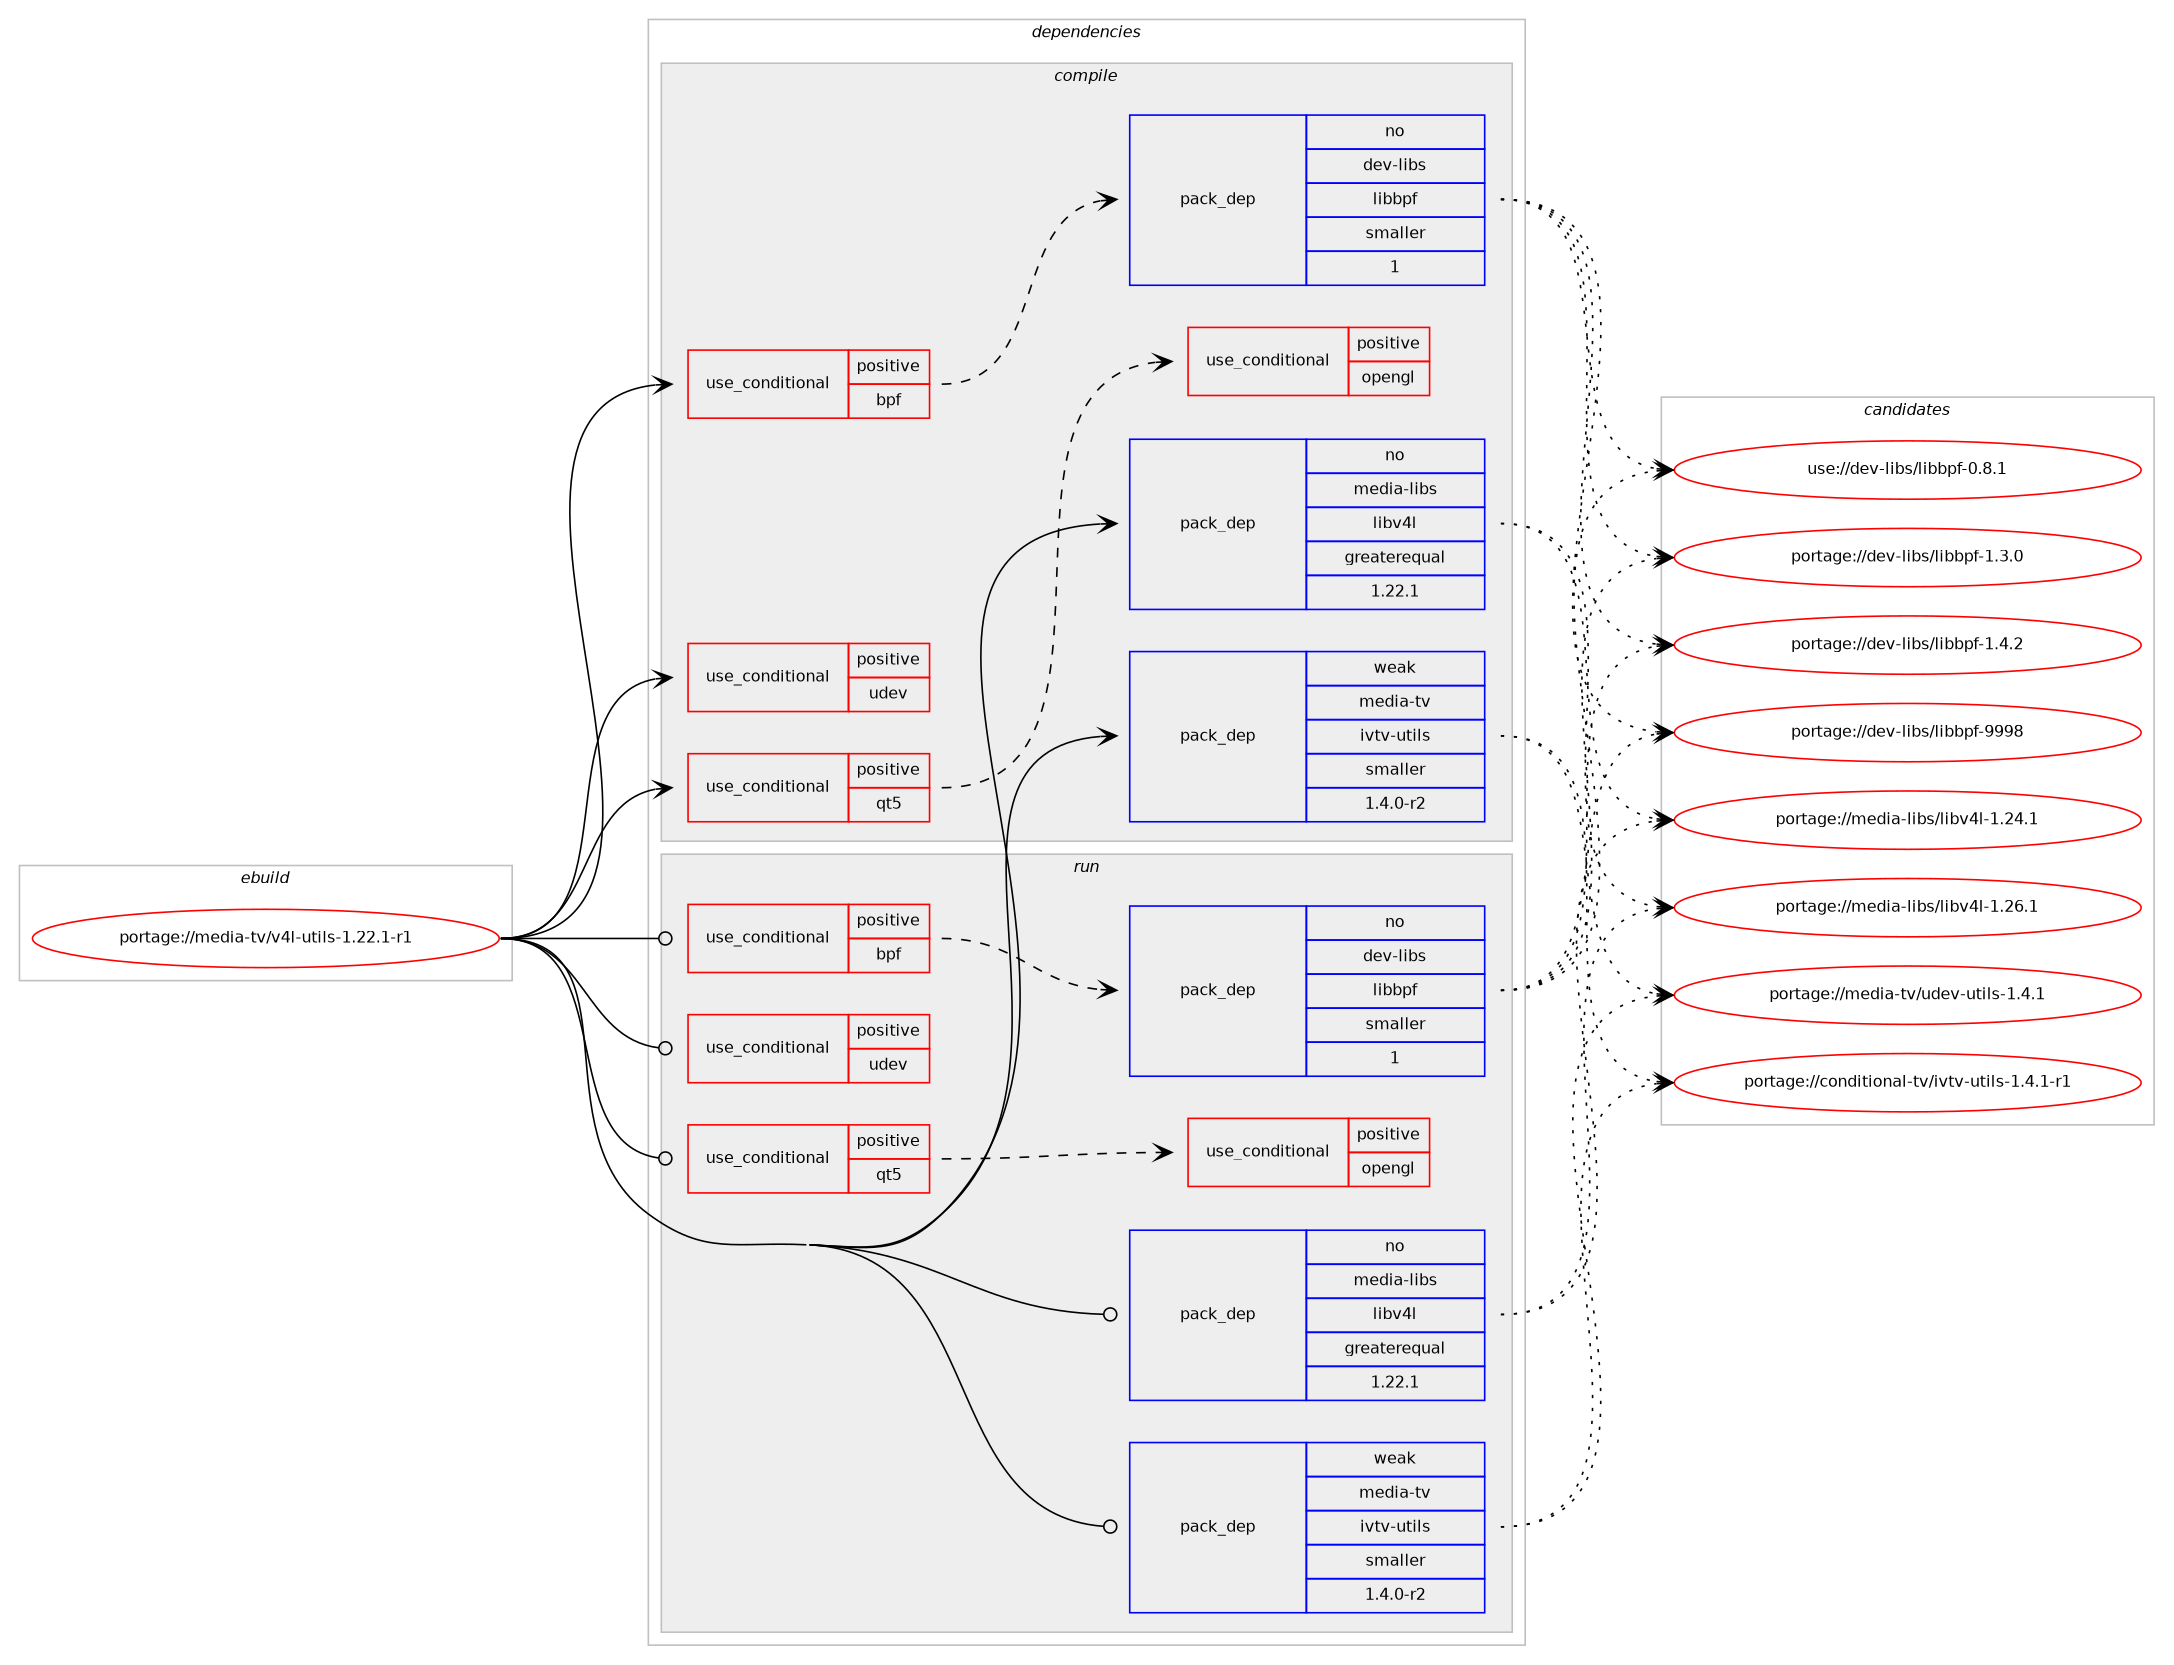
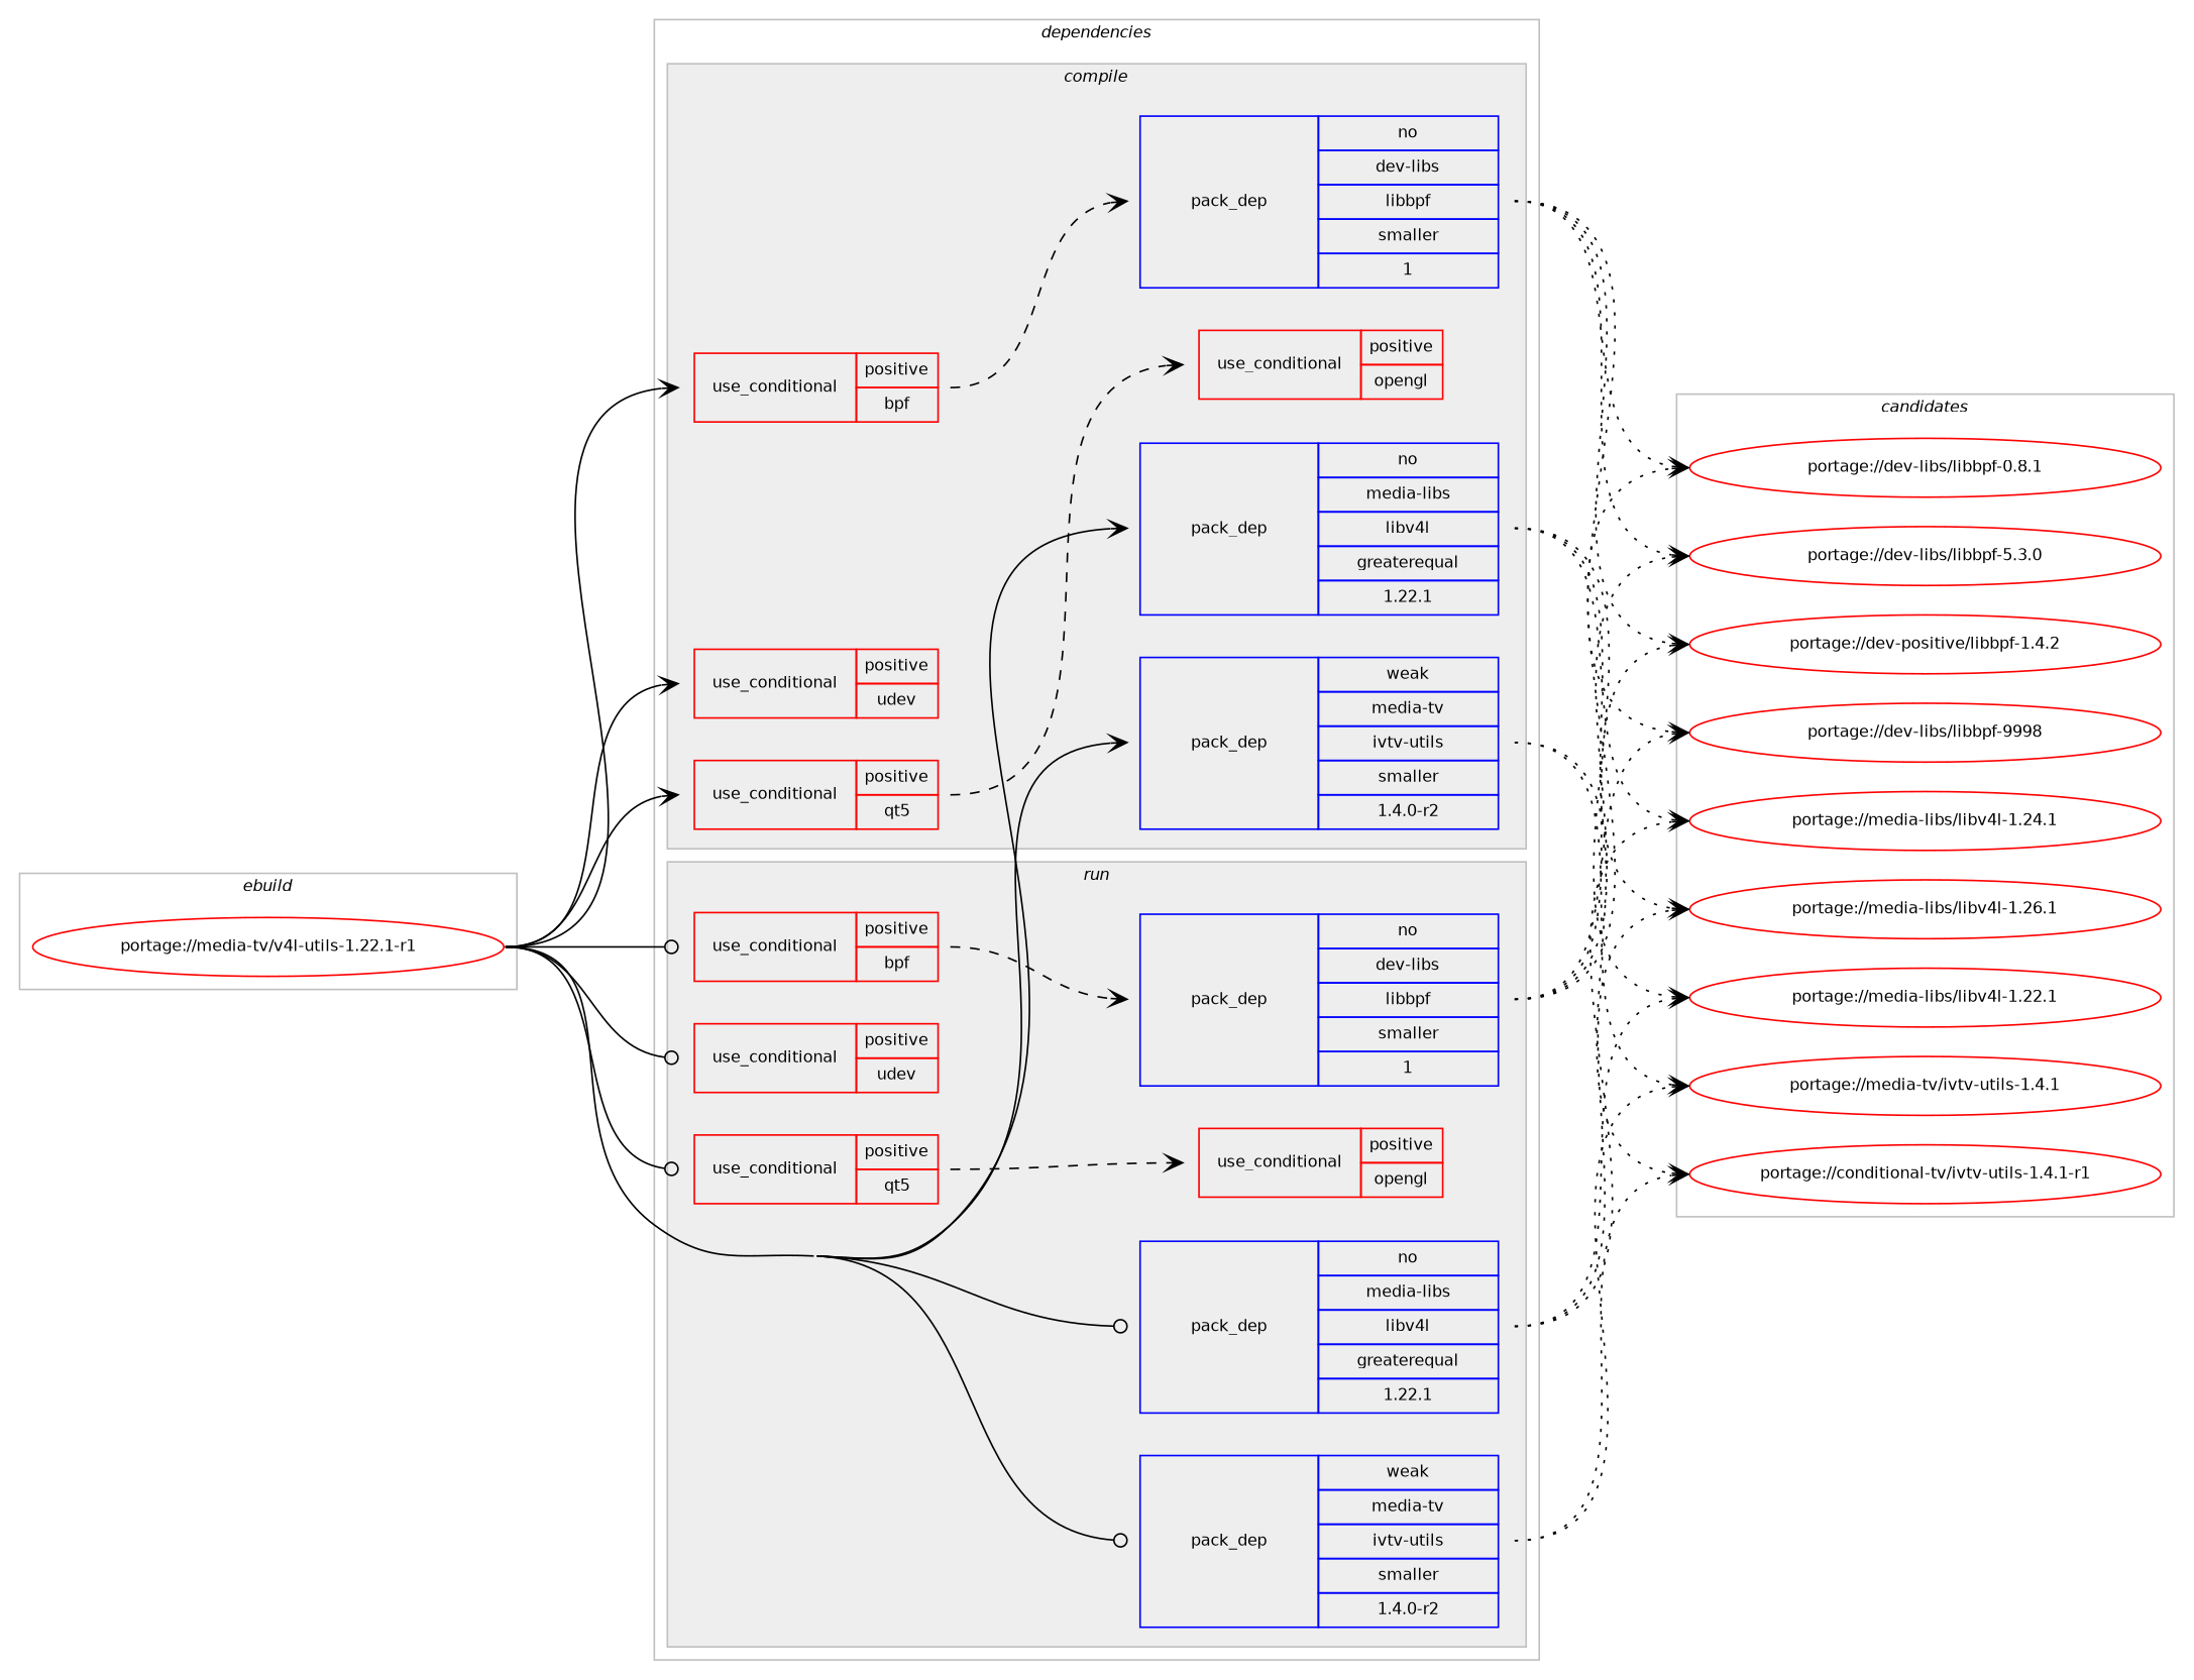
  digraph {
    compound=true
    concentrate=true
    fontname=Helvetica
    fontsize=10
    newrank=true
    rankdir=LR
    ranksep=1.5
    node [color=red fontname=Helvetica fontsize=10 shape=none]
    edge [arrowhead=vee headport=w style=dotted tailport=e weight=100]
    n1 [label="portage://media-tv/v4l-utils-1.22.1-r1" width=4 shape=""]
    n2 [color=blue label=<<TABLE BORDER="0" CELLBORDER="1" CELLSPACING="0" CELLPADDING="4" WIDTH="220"><TR><TD ROWSPAN="6" CELLPADDING="30">pack_dep</TD></TR><TR><TD WIDTH="110">no</TD></TR><TR><TD>dev-libs</TD></TR><TR><TD>libbpf</TD></TR><TR><TD>smaller</TD></TR><TR><TD>1</TD></TR></TABLE>>]
    n3 [label=<<TABLE BORDER="0" CELLBORDER="1" CELLSPACING="0" CELLPADDING="4"><TR><TD ROWSPAN="3" CELLPADDING="10">use_conditional</TD></TR><TR><TD>positive</TD></TR><TR><TD>bpf</TD></TR></TABLE>>]
    n4 [label=<<TABLE BORDER="0" CELLBORDER="1" CELLSPACING="0" CELLPADDING="4"><TR><TD ROWSPAN="3" CELLPADDING="10">use_conditional</TD></TR><TR><TD>positive</TD></TR><TR><TD>opengl</TD></TR></TABLE>>]
    n5 [label=<<TABLE BORDER="0" CELLBORDER="1" CELLSPACING="0" CELLPADDING="4"><TR><TD ROWSPAN="3" CELLPADDING="10">use_conditional</TD></TR><TR><TD>positive</TD></TR><TR><TD>qt5</TD></TR></TABLE>>]
    n6 [label=<<TABLE BORDER="0" CELLBORDER="1" CELLSPACING="0" CELLPADDING="4"><TR><TD ROWSPAN="3" CELLPADDING="10">use_conditional</TD></TR><TR><TD>positive</TD></TR><TR><TD>udev</TD></TR></TABLE>>]
    n7 [color=blue label=<<TABLE BORDER="0" CELLBORDER="1" CELLSPACING="0" CELLPADDING="4" WIDTH="220"><TR><TD ROWSPAN="6" CELLPADDING="30">pack_dep</TD></TR><TR><TD WIDTH="110">no</TD></TR><TR><TD>media-libs</TD></TR><TR><TD>libv4l</TD></TR><TR><TD>greaterequal</TD></TR><TR><TD>1.22.1</TD></TR></TABLE>>]
    n8 [color=blue label=<<TABLE BORDER="0" CELLBORDER="1" CELLSPACING="0" CELLPADDING="4" WIDTH="220"><TR><TD ROWSPAN="6" CELLPADDING="30">pack_dep</TD></TR><TR><TD WIDTH="110">weak</TD></TR><TR><TD>media-tv</TD></TR><TR><TD>ivtv-utils</TD></TR><TR><TD>smaller</TD></TR><TR><TD>1.4.0-r2</TD></TR></TABLE>>]
    n9 [color=blue label=<<TABLE BORDER="0" CELLBORDER="1" CELLSPACING="0" CELLPADDING="4" WIDTH="220"><TR><TD ROWSPAN="6" CELLPADDING="30">pack_dep</TD></TR><TR><TD WIDTH="110">no</TD></TR><TR><TD>dev-libs</TD></TR><TR><TD>libbpf</TD></TR><TR><TD>smaller</TD></TR><TR><TD>1</TD></TR></TABLE>>]
    n10 [label=<<TABLE BORDER="0" CELLBORDER="1" CELLSPACING="0" CELLPADDING="4"><TR><TD ROWSPAN="3" CELLPADDING="10">use_conditional</TD></TR><TR><TD>positive</TD></TR><TR><TD>bpf</TD></TR></TABLE>>]
    n11 [label=<<TABLE BORDER="0" CELLBORDER="1" CELLSPACING="0" CELLPADDING="4"><TR><TD ROWSPAN="3" CELLPADDING="10">use_conditional</TD></TR><TR><TD>positive</TD></TR><TR><TD>opengl</TD></TR></TABLE>>]
    n12 [label=<<TABLE BORDER="0" CELLBORDER="1" CELLSPACING="0" CELLPADDING="4"><TR><TD ROWSPAN="3" CELLPADDING="10">use_conditional</TD></TR><TR><TD>positive</TD></TR><TR><TD>qt5</TD></TR></TABLE>>]
    n13 [label=<<TABLE BORDER="0" CELLBORDER="1" CELLSPACING="0" CELLPADDING="4"><TR><TD ROWSPAN="3" CELLPADDING="10">use_conditional</TD></TR><TR><TD>positive</TD></TR><TR><TD>udev</TD></TR></TABLE>>]
    n14 [color=blue label=<<TABLE BORDER="0" CELLBORDER="1" CELLSPACING="0" CELLPADDING="4" WIDTH="220"><TR><TD ROWSPAN="6" CELLPADDING="30">pack_dep</TD></TR><TR><TD WIDTH="110">no</TD></TR><TR><TD>media-libs</TD></TR><TR><TD>libv4l</TD></TR><TR><TD>greaterequal</TD></TR><TR><TD>1.22.1</TD></TR></TABLE>>]
    n15 [color=blue label=<<TABLE BORDER="0" CELLBORDER="1" CELLSPACING="0" CELLPADDING="4" WIDTH="220"><TR><TD ROWSPAN="6" CELLPADDING="30">pack_dep</TD></TR><TR><TD WIDTH="110">weak</TD></TR><TR><TD>media-tv</TD></TR><TR><TD>ivtv-utils</TD></TR><TR><TD>smaller</TD></TR><TR><TD>1.4.0-r2</TD></TR></TABLE>>]
-   n16 [label="use://dev-libs/libbpf-0.8.1" width=4 shape=""]
-   n17 [label="portage://dev-libs/libbpf-1.3.0" width=4 shape=""]
-   n18 [label="portage://dev-libs/libbpf-1.4.2" width=4 shape=""]
+   n16 [label="portage://dev-libs/libbpf-0.8.1" width=4 shape=""]
+   n17 [label="portage://dev-libs/libbpf-5.3.0" width=4 shape=""]
+   n18 [label="portage://dev-positive/libbpf-1.4.2" width=4 shape=""]
    n19 [label="portage://dev-libs/libbpf-9998" width=4 shape=""]
+   n20 [label="portage://media-libs/libv4l-1.22.1" width=4 shape=""]
    n21 [label="portage://media-libs/libv4l-1.24.1" width=4 shape=""]
    n22 [label="portage://media-libs/libv4l-1.26.1" width=4 shape=""]
-   n23 [label="portage://media-tv/udev-utils-1.4.1" width=4 shape=""]
+   n23 [label="portage://media-tv/ivtv-utils-1.4.1" width=4 shape=""]
    n24 [label="portage://conditional-tv/ivtv-utils-1.4.1-r1" width=4 shape=""]
    subgraph cluster_1 {
      color=gray
      label=<<i>ebuild</i>>
      rank=same
      n1
    }
    subgraph cluster_2 {
      color=gray
      label=<<i>dependencies</i>>
      subgraph cluster_3 {
        color=gray
        fillcolor="#eeeeee"
        label=<<i>compile</i>>
        style=filled
        subgraph sub_4 {
          color=gray
          fillcolor="#eeeeee"
          label=<<i>compile</i>>
          style=filled
          n3
          subgraph sub_5 {
            color=gray
            fillcolor="#eeeeee"
            label=<<i>compile</i>>
            style=filled
            n2
          }
        }
        subgraph sub_6 {
          color=gray
          fillcolor="#eeeeee"
          label=<<i>compile</i>>
          style=filled
          n5
          subgraph sub_7 {
            color=gray
            fillcolor="#eeeeee"
            label=<<i>compile</i>>
            style=filled
            n4
          }
        }
        subgraph sub_8 {
          color=gray
          fillcolor="#eeeeee"
          label=<<i>compile</i>>
          style=filled
          n6
        }
        subgraph sub_9 {
          color=gray
          fillcolor="#eeeeee"
          label=<<i>compile</i>>
          style=filled
          n7
        }
        subgraph sub_10 {
          color=gray
          fillcolor="#eeeeee"
          label=<<i>compile</i>>
          style=filled
          n8
        }
      }
      subgraph cluster_11 {
        color=gray
        fillcolor="#eeeeee"
        label=<<i>compile and run</i>>
        style=filled
      }
      subgraph cluster_12 {
        color=gray
        fillcolor="#eeeeee"
        label=<<i>run</i>>
        style=filled
        subgraph sub_13 {
          color=gray
          fillcolor="#eeeeee"
          label=<<i>run</i>>
          style=filled
          n10
          subgraph sub_14 {
            color=gray
            fillcolor="#eeeeee"
            label=<<i>run</i>>
            style=filled
            n9
          }
        }
        subgraph sub_15 {
          color=gray
          fillcolor="#eeeeee"
          label=<<i>run</i>>
          style=filled
          n12
          subgraph sub_16 {
            color=gray
            fillcolor="#eeeeee"
            label=<<i>run</i>>
            style=filled
            n11
          }
        }
        subgraph sub_17 {
          color=gray
          fillcolor="#eeeeee"
          label=<<i>run</i>>
          style=filled
          n13
        }
        subgraph sub_18 {
          color=gray
          fillcolor="#eeeeee"
          label=<<i>run</i>>
          style=filled
          n14
        }
        subgraph sub_19 {
          color=gray
          fillcolor="#eeeeee"
          label=<<i>run</i>>
          style=filled
          n15
        }
      }
    }
    subgraph cluster_20 {
      color=gray
      label=<<i>candidates</i>>
      rank=same
      subgraph sub_21 {
        color=black
        label=<<i>candidates</i>>
        nodesep=1
        rank=same
        n16
        n17
        n18
        n19
      }
      subgraph sub_22 {
        color=black
        label=<<i>candidates</i>>
        nodesep=1
        rank=same
+       n20
        n21
        n22
      }
      subgraph sub_23 {
        color=black
        label=<<i>candidates</i>>
        nodesep=1
        rank=same
        n23
        n24
      }
      subgraph sub_24 {
        color=black
        label=<<i>candidates</i>>
        nodesep=1
        rank=same
        n16
        n17
        n18
        n19
      }
      subgraph sub_25 {
        color=black
        label=<<i>candidates</i>>
        nodesep=1
        rank=same
+       n20
        n21
        n22
      }
      subgraph sub_26 {
        color=black
        label=<<i>candidates</i>>
        nodesep=1
        rank=same
        n23
        n24
      }
    }
    n1 -> n3 [style=solid weight=20]
    n1 -> n5 [style=solid weight=20]
    n1 -> n6 [style=solid weight=20]
    n1 -> n7 [style=solid weight=20]
    n1 -> n8 [style=solid weight=20]
    n1 -> n10 [arrowhead=odot style=solid weight=20]
    n1 -> n12 [arrowhead=odot style=solid weight=20]
    n1 -> n13 [arrowhead=odot style=solid weight=20]
    n1 -> n14 [arrowhead=odot style=solid weight=20]
    n1 -> n15 [arrowhead=odot style=solid weight=20]
    n2 -> n16
    n2 -> n17
    n2 -> n18
    n2 -> n19
    n3 -> n2 [style=dashed weight=20]
    n5 -> n4 [style=dashed weight=20]
+   n7 -> n20
    n7 -> n21
    n7 -> n22
    n8 -> n23
    n8 -> n24
    n9 -> n16
    n9 -> n17
    n9 -> n18
    n9 -> n19
    n10 -> n9 [style=dashed weight=20]
    n12 -> n11 [style=dashed weight=20]
+   n14 -> n20
    n14 -> n21
    n14 -> n22
    n15 -> n23
    n15 -> n24
  }
